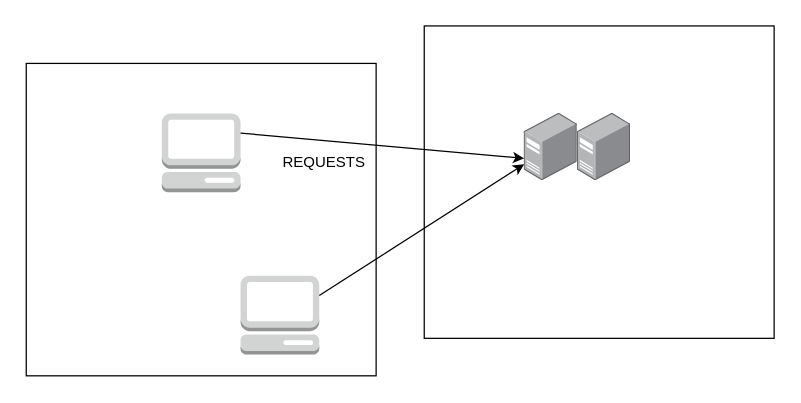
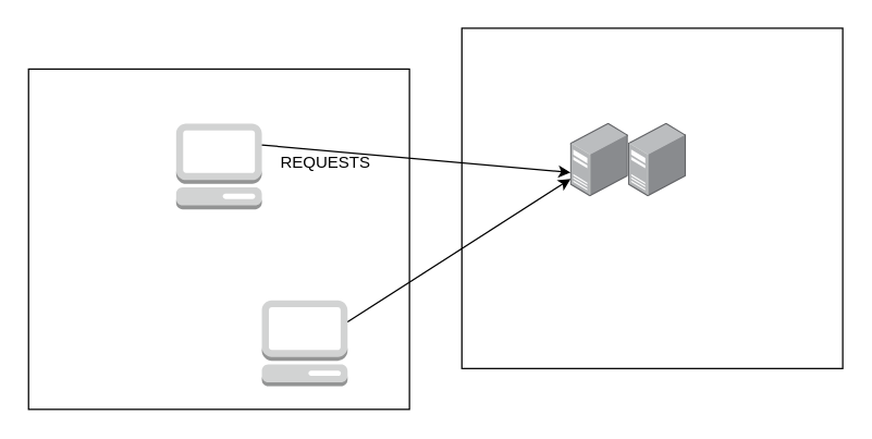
  <mxCell id="0" />
  <mxCell id="1" parent="0" />
  <mxCell id="2" value="" style="rounded=0;whiteSpace=wrap;html=1;" vertex="1" parent="1"><mxGeometry x="20.5" y="50" width="280" height="250" as="geometry" /></mxCell>
  <mxCell id="3" value="" style="outlineConnect=0;dashed=0;verticalLabelPosition=bottom;verticalAlign=top;align=center;html=1;shape=mxgraph.aws3.management_console;fillColor=#D2D3D3;gradientColor=none;" vertex="1" parent="1"><mxGeometry x="129" y="90" width="63" height="63" as="geometry" /></mxCell>
  <mxCell id="4" value="" style="outlineConnect=0;dashed=0;verticalLabelPosition=bottom;verticalAlign=top;align=center;html=1;shape=mxgraph.aws3.management_console;fillColor=#D2D3D3;gradientColor=none;" vertex="1" parent="1"><mxGeometry x="192" y="220" width="63" height="63" as="geometry" /></mxCell>
  <mxCell id="5" value="" style="rounded=0;whiteSpace=wrap;html=1;" vertex="1" parent="1"><mxGeometry x="339" y="20" width="280" height="250" as="geometry" /></mxCell>
  <mxCell id="6" value="" style="image;points=[];aspect=fixed;html=1;align=center;shadow=0;dashed=0;image=img/lib/allied_telesis/computer_and_terminals/Server_Desktop.svg;" vertex="1" parent="1"><mxGeometry x="419" y="90" width="42.6" height="54" as="geometry" /></mxCell>
  <mxCell id="7" value="" style="image;points=[];aspect=fixed;html=1;align=center;shadow=0;dashed=0;image=img/lib/allied_telesis/computer_and_terminals/Server_Desktop.svg;" vertex="1" parent="1"><mxGeometry x="461.6" y="90" width="42.6" height="54" as="geometry" /></mxCell>
  <mxCell id="8" value="" style="endArrow=classic;html=1;rounded=0;exitX=1;exitY=0.25;exitDx=0;exitDy=0;exitPerimeter=0;" edge="1" parent="1" source="4" target="6"><mxGeometry width="50" height="50" relative="1" as="geometry"><mxPoint x="409" y="310" as="sourcePoint" /><mxPoint x="459" y="260" as="targetPoint" /></mxGeometry></mxCell>
  <mxCell id="9" value="" style="endArrow=classic;html=1;rounded=0;exitX=1;exitY=0.25;exitDx=0;exitDy=0;exitPerimeter=0;entryX=0;entryY=0.667;entryDx=0;entryDy=0;entryPerimeter=0;" edge="1" parent="1" source="3" target="6"><mxGeometry width="50" height="50" relative="1" as="geometry"><mxPoint x="409" y="310" as="sourcePoint" /><mxPoint x="459" y="260" as="targetPoint" /></mxGeometry></mxCell>
- <mxCell id="10" value="REQUESTS" style="text;html=1;align=center;verticalAlign=middle;whiteSpace=wrap;rounded=0;" vertex="1" parent="1"><mxGeometry x="229" y="114" width="60" height="30" as="geometry" /></mxCell>
+ <mxCell id="10" value="REQUESTS" style="text;html=1;align=center;verticalAlign=middle;whiteSpace=wrap;rounded=0;" vertex="1" parent="1"><mxGeometry x="209" y="104" width="60" height="30" as="geometry" /></mxCell>
